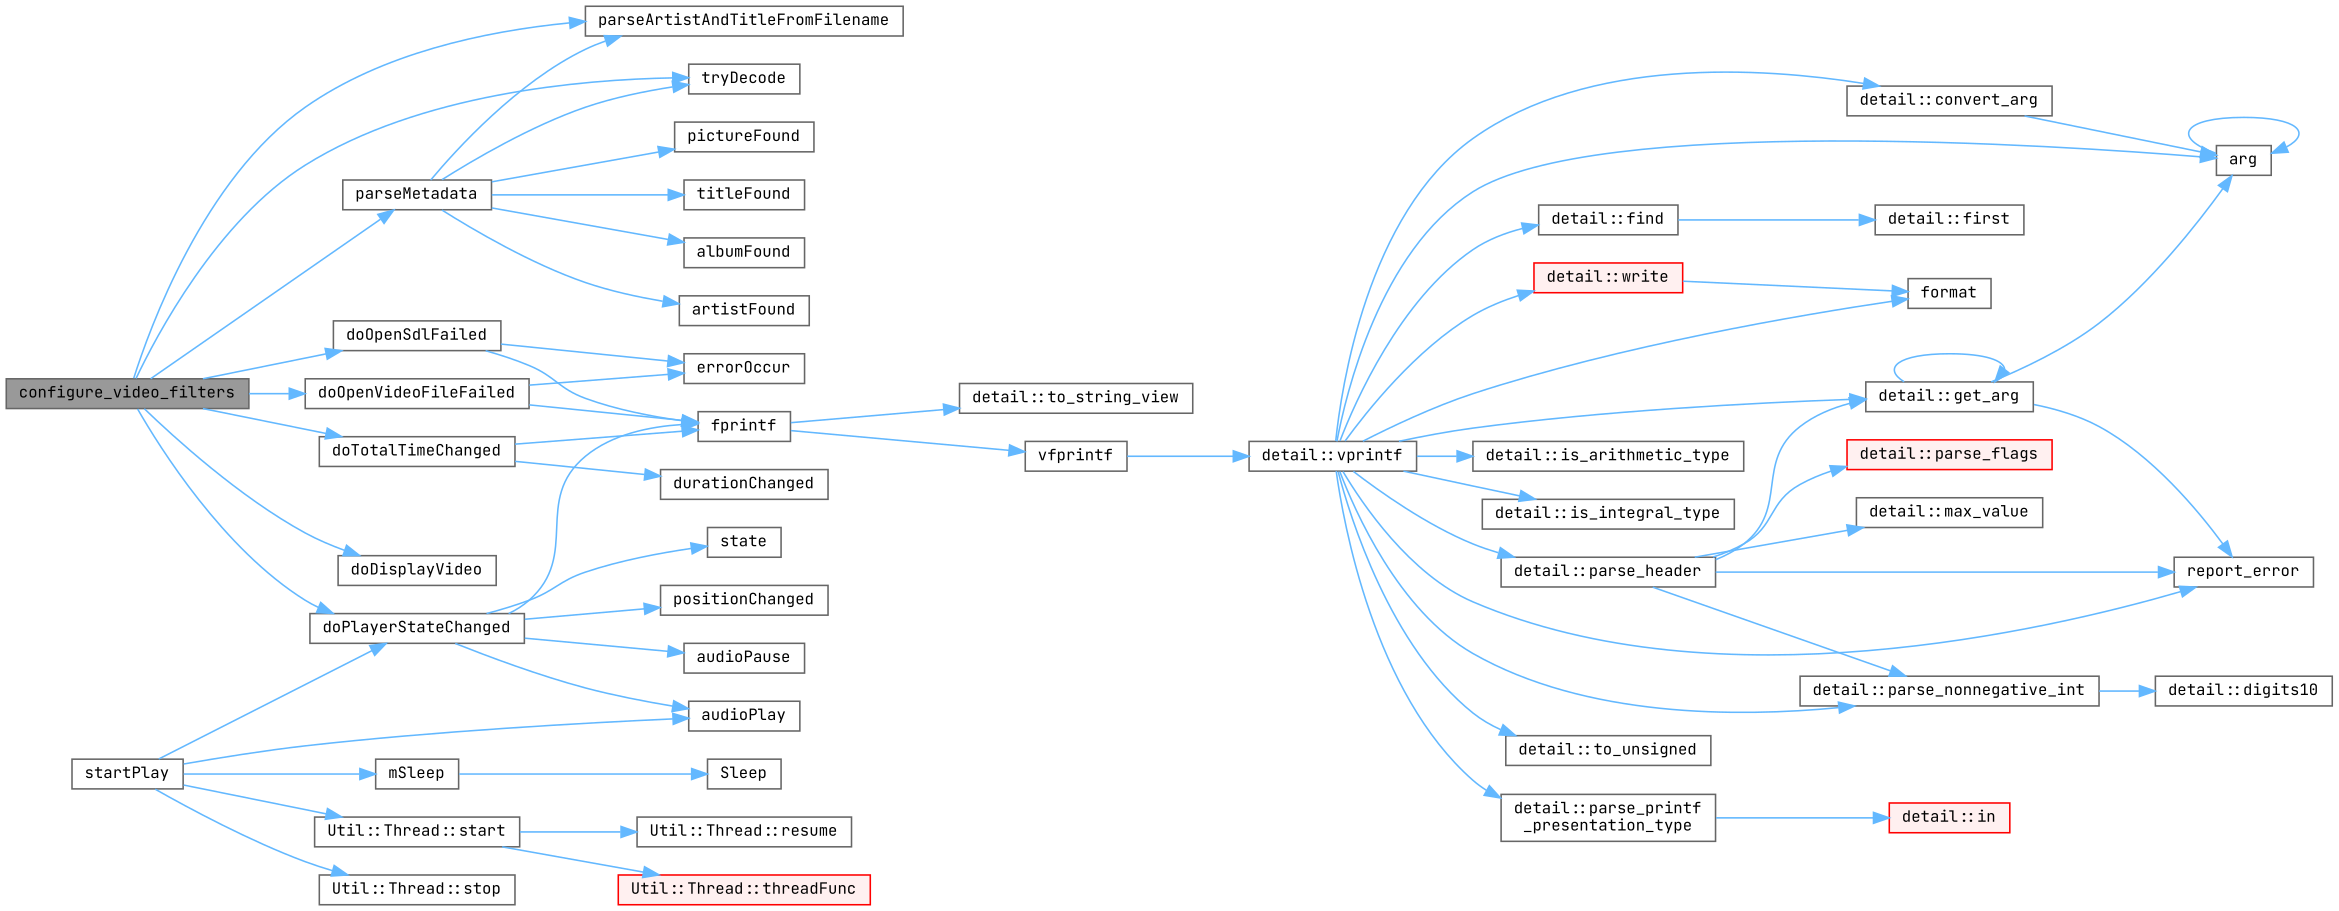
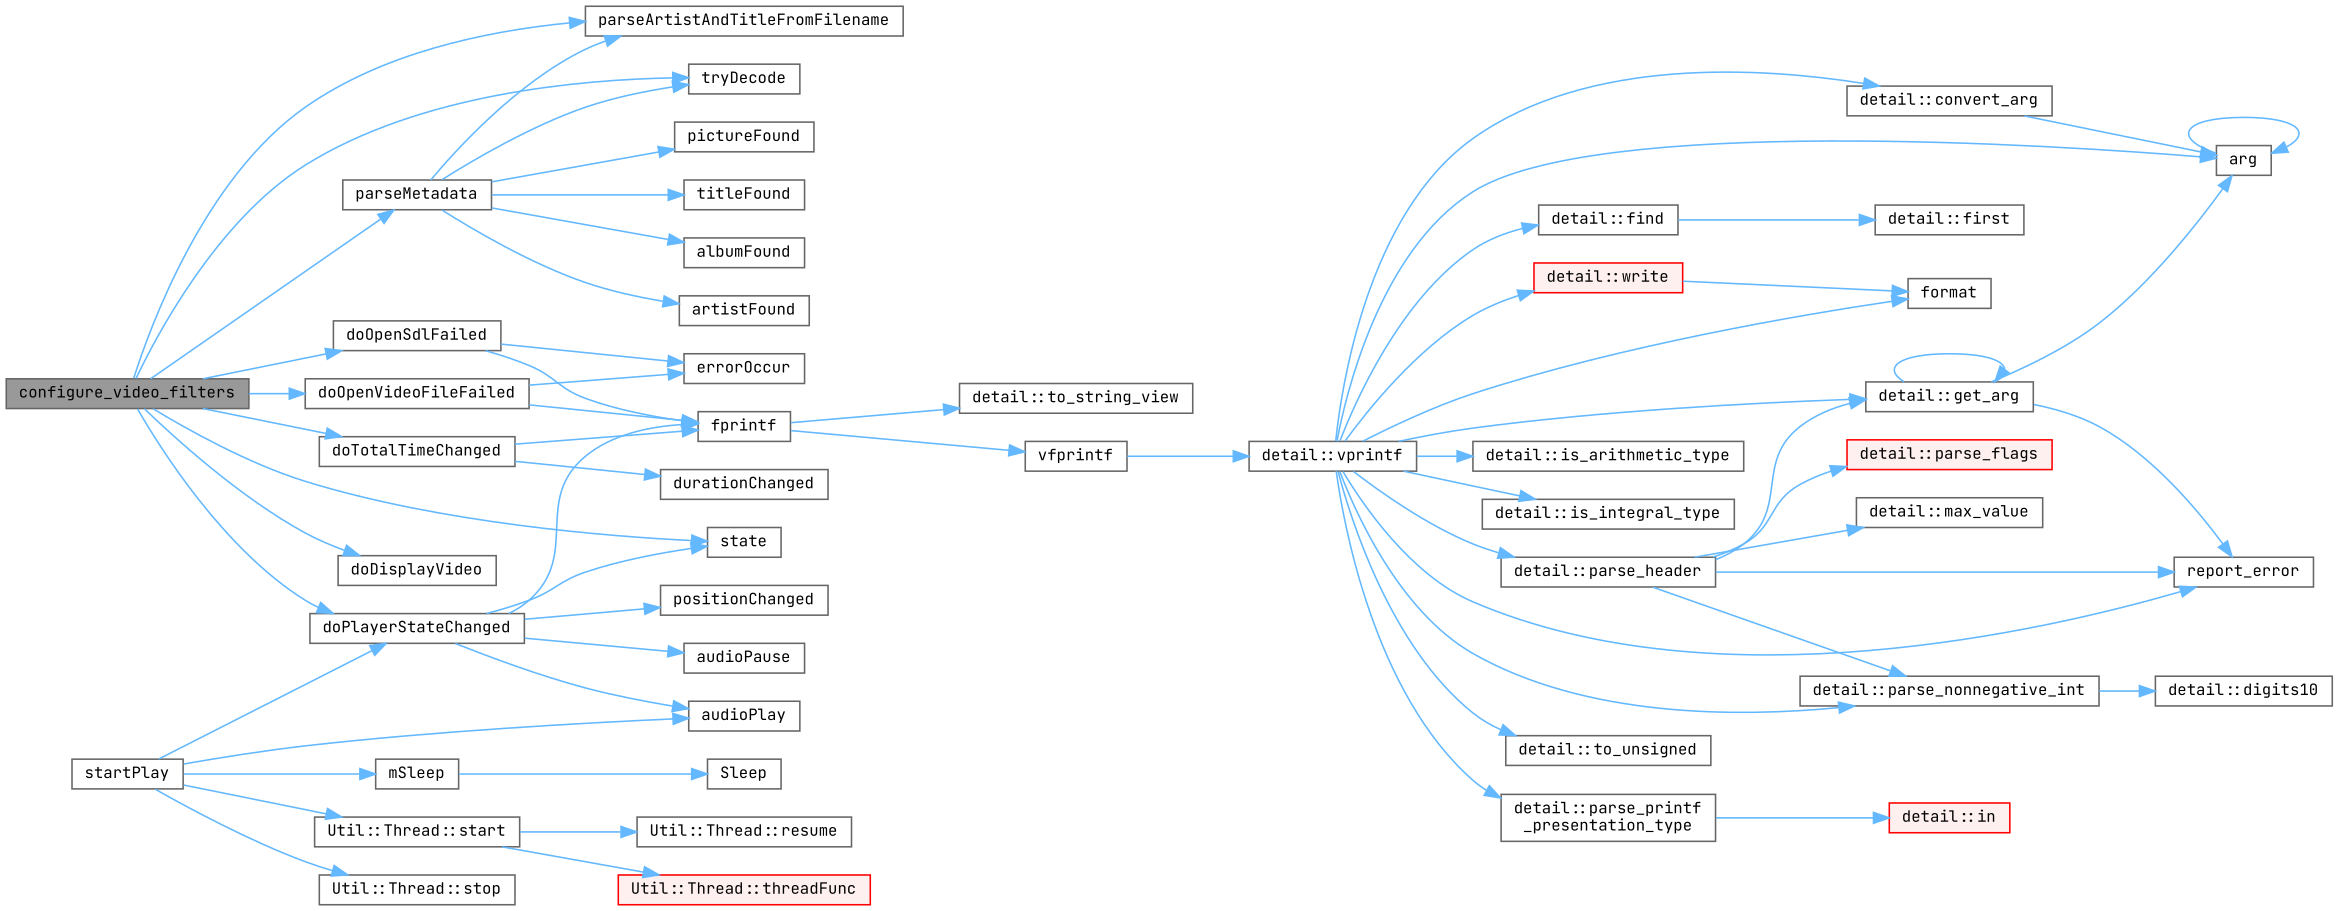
  digraph {
    fontname="JetBrains Mono"
    rankdir=LR
    node [color=grey40 fillcolor=white fontname="JetBrains Mono" fontsize=10 shape=box style=filled]
    edge [color=steelblue1 fontname="JetBrains Mono" fontsize=10 labelfontname=Helvetica labelfontsize=10 style=solid]
    n1 [color=gray40 fillcolor=grey60 fontcolor=black height=0.2 label=configure_video_filters width=0.4]
    n2 [height=0.2 label=doDisplayVideo width=0.4]
    n3 [height=0.2 label=doOpenSdlFailed width=0.4]
    n4 [height=0.2 label=doOpenVideoFileFailed width=0.4]
    n5 [height=0.2 label=doPlayerStateChanged width=0.4]
    n6 [height=0.2 label=state width=0.4]
    n7 [height=0.2 label=doTotalTimeChanged width=0.4]
    n8 [height=0.2 label=parseArtistAndTitleFromFilename width=0.4]
    n9 [height=0.2 label=parseMetadata width=0.4]
    n10 [height=0.2 label=tryDecode width=0.4]
    n11 [height=0.2 label=errorOccur width=0.4]
    n12 [height=0.2 label=fprintf width=0.4]
    n13 [height=0.2 label=audioPause width=0.4]
    n14 [height=0.2 label=audioPlay width=0.4]
    n15 [height=0.2 label=positionChanged width=0.4]
    n16 [height=0.2 label=durationChanged width=0.4]
    n17 [height=0.2 label=albumFound width=0.4]
    n18 [height=0.2 label=artistFound width=0.4]
    n19 [height=0.2 label=pictureFound width=0.4]
    n20 [height=0.2 label=titleFound width=0.4]
    n21 [height=0.2 label="detail::to_string_view" width=0.4]
    n22 [height=0.2 label=vfprintf width=0.4]
    n23 [height=0.2 label="detail::vprintf" width=0.4]
    n24 [height=0.2 label=arg width=0.4]
    n25 [height=0.2 label="detail::convert_arg" width=0.4]
    n26 [height=0.2 label="detail::find" width=0.4]
    n27 [height=0.2 label=format width=0.4]
    n28 [height=0.2 label="detail::get_arg" width=0.4]
    n29 [height=0.2 label=report_error width=0.4]
    n30 [height=0.2 label="detail::is_arithmetic_type" width=0.4]
    n31 [height=0.2 label="detail::is_integral_type" width=0.4]
    n32 [height=0.2 label="detail::parse_header" width=0.4]
    n33 [height=0.2 label="detail::parse_nonnegative_int" width=0.4]
    n34 [height=0.2 label="detail::parse_printf\l_presentation_type" width=0.4]
    n35 [height=0.2 label="detail::to_unsigned" width=0.4]
    n36 [color=red fillcolor="#FFF0F0" height=0.2 label="detail::write" width=0.4]
    n37 [height=0.2 label="detail::first" width=0.4]
    n38 [height=0.2 label="detail::max_value" width=0.4]
    n39 [color=red fillcolor="#FFF0F0" height=0.2 label="detail::parse_flags" width=0.4]
    n40 [height=0.2 label="detail::digits10" width=0.4]
    n41 [color=red fillcolor="#FFF0F0" height=0.2 label="detail::in" width=0.4]
    n42 [height=0.2 label=startPlay width=0.4]
    n43 [height=0.2 label=mSleep width=0.4]
    n44 [height=0.2 label="Util::Thread::start" width=0.4]
    n45 [height=0.2 label="Util::Thread::stop" width=0.4]
    n46 [height=0.2 label=Sleep width=0.4]
    n47 [height=0.2 label="Util::Thread::resume" width=0.4]
    n48 [color=red fillcolor="#FFF0F0" height=0.2 label="Util::Thread::threadFunc" width=0.4]
    n1 -> n2
    n1 -> n3
    n1 -> n4
    n1 -> n5
+   n1 -> n6
    n1 -> n7
    n1 -> n8
    n1 -> n9
    n1 -> n10
    n3 -> n11
    n3 -> n12
    n4 -> n11
    n4 -> n12
    n5 -> n6
    n5 -> n12
    n5 -> n13
    n5 -> n14
    n5 -> n15
    n7 -> n12
    n7 -> n16
    n9 -> n8
    n9 -> n10
    n9 -> n17
    n9 -> n18
    n9 -> n19
    n9 -> n20
    n12 -> n21
    n12 -> n22
    n22 -> n23
    n23 -> n24
    n23 -> n25
    n23 -> n26
    n23 -> n27
    n23 -> n28
    n23 -> n29
    n23 -> n30
    n23 -> n31
    n23 -> n32
    n23 -> n33
    n23 -> n34
    n23 -> n35
    n23 -> n36
    n24 -> n24
    n25 -> n24
    n26 -> n37
    n28 -> n24
    n28 -> n28
    n28 -> n29
    n32 -> n28
    n32 -> n29
    n32 -> n33
    n32 -> n38
    n32 -> n39
    n33 -> n40
    n34 -> n41
    n36 -> n27
    n42 -> n5
    n42 -> n14
    n42 -> n43
    n42 -> n44
    n42 -> n45
    n43 -> n46
    n44 -> n47
    n44 -> n48
  }
